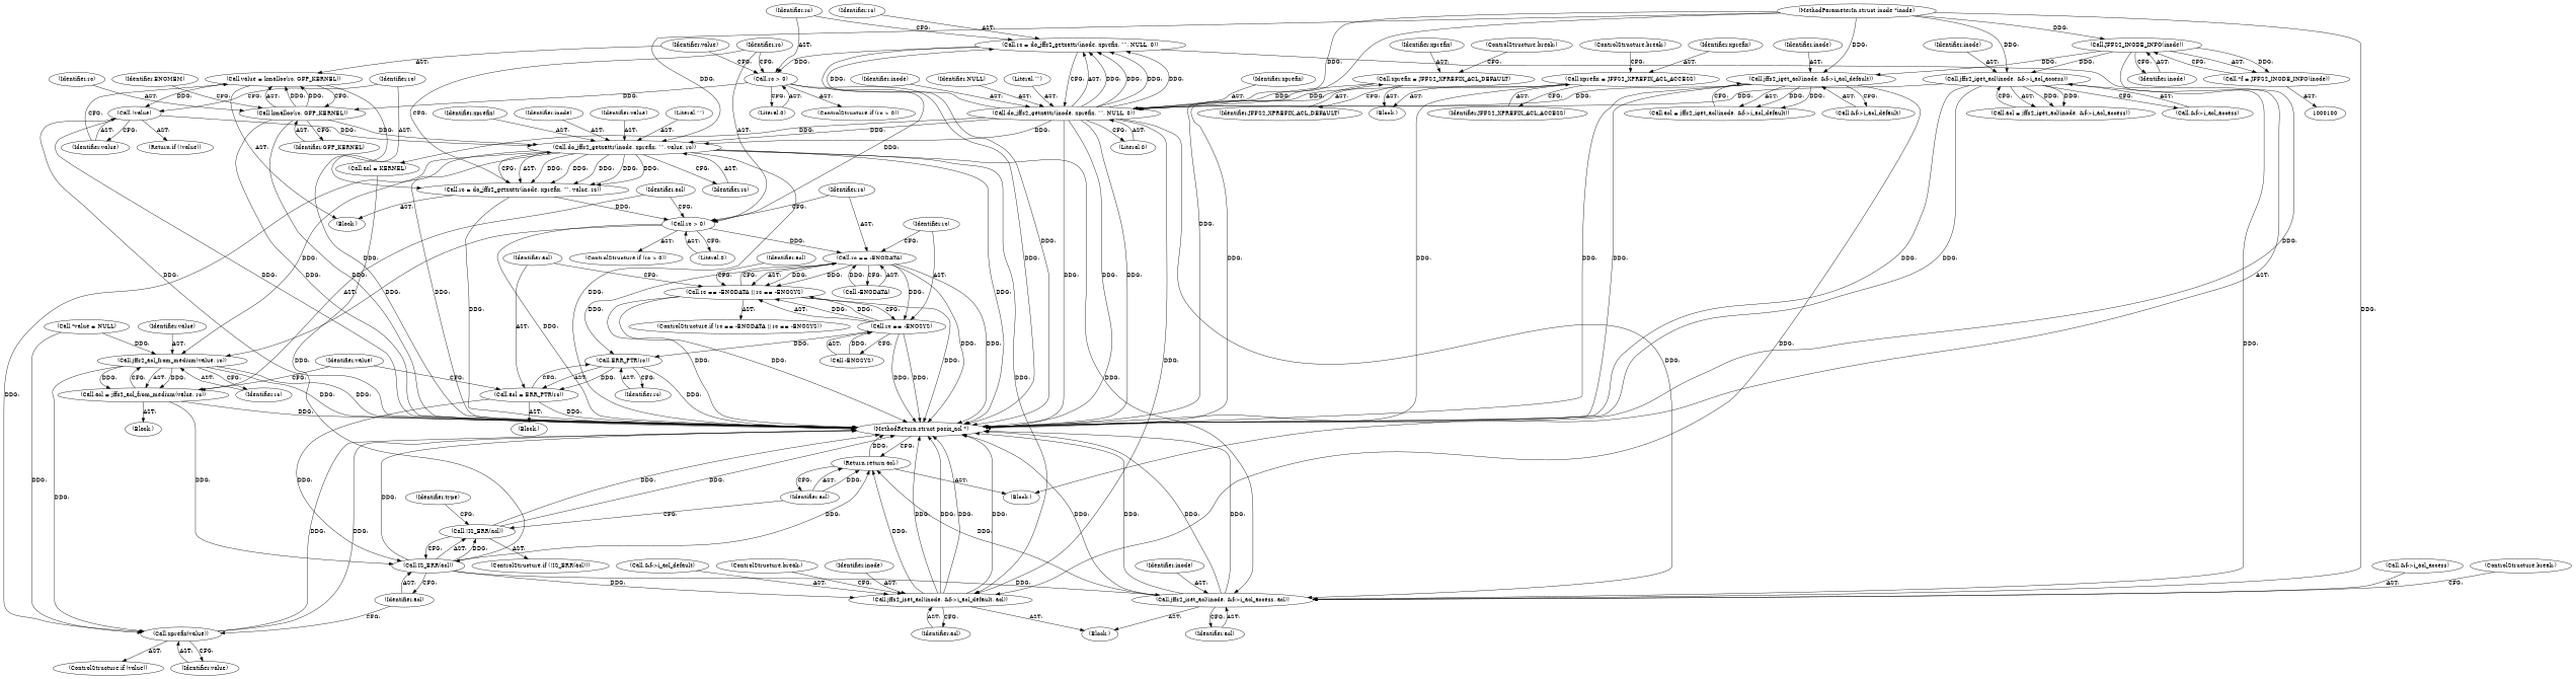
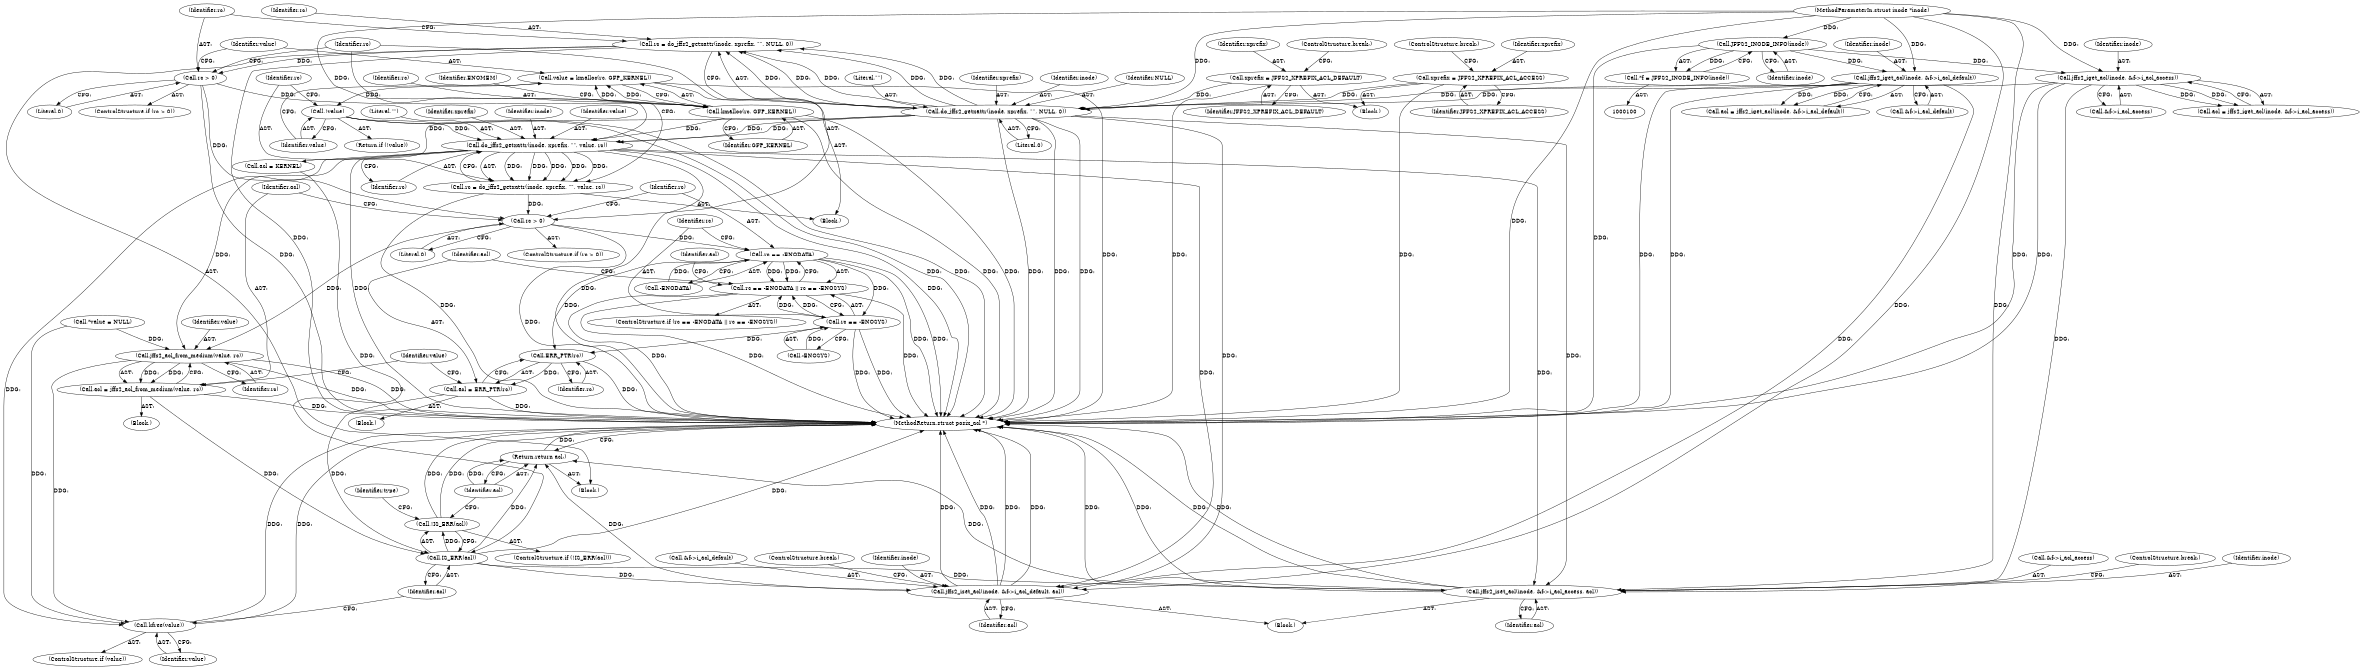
  digraph {
    n1 [label="(Call,value = kmalloc(rc, GFP_KERNEL))"]
    n2 [label="(Call,kmalloc(rc, GFP_KERNEL))"]
    n3 [label="(Call,!value)"]
    n4 [label="(MethodReturn,struct posix_acl *)"]
    n5 [label="(Block,)"]
    n6 [label="(Call,do_jffs2_getxattr(inode, xprefix, \"\", value, rc))"]
    n7 [label="(Identifier,GFP_KERNEL)"]
    n8 [label="(Return,if (!value))"]
    n9 [label="(Identifier,value)"]
    n10 [label="(Return,return acl;)"]
    n11 [label="(Call,jffs2_iset_acl(inode, &f->i_acl_access, acl))"]
    n12 [label="(Call,jffs2_iset_acl(inode, &f->i_acl_default, acl))"]
    n13 [label="(Call,rc = do_jffs2_getxattr(inode, xprefix, \"\", value, rc))"]
    n14 [label="(Call,jffs2_acl_from_medium(value, rc))"]
-   n15 [label="(Call,xprefix(value))"]
+   n15 [label="(Call,kfree(value))"]
    n16 [label="(Identifier,rc)"]
    n17 [label="(Call,rc > 0)"]
    n18 [label="(Call,rc > 0)"]
    n19 [label="(Literal,0)"]
    n20 [label="(ControlStructure,if (rc > 0))"]
    n21 [label="(Call,rc == -ENODATA)"]
    n22 [label="(Literal,0)"]
    n23 [label="(ControlStructure,if (rc > 0))"]
    n24 [label="(Call,rc = do_jffs2_getxattr(inode, xprefix, \"\", NULL, 0))"]
    n25 [label="(Call,do_jffs2_getxattr(inode, xprefix, \"\", NULL, 0))"]
    n26 [label="(Block,)"]
    n27 [label="(Call,acl = KERNEL)"]
    n28 [label="(Literal,0)"]
    n29 [label="(Identifier,acl)"]
    n30 [label="(Block,)"]
    n31 [label="(Identifier,acl)"]
    n32 [label="(Call,IS_ERR(acl))"]
    n33 [label="(Call,jffs2_iget_acl(inode, &f->i_acl_default))"]
    n34 [label="(Call,acl = jffs2_iget_acl(inode, &f->i_acl_default))"]
    n35 [label="(Call,&f->i_acl_default)"]
    n36 [label="(Call,JFFS2_INODE_INFO(inode))"]
    n37 [label="(Call,jffs2_iget_acl(inode, &f->i_acl_access))"]
    n38 [label="(Call,*f = JFFS2_INODE_INFO(inode))"]
    n39 [label="(Identifier,inode)"]
    n40 [label="(Call,&f->i_acl_access)"]
    n41 [label="(Call,acl = jffs2_iget_acl(inode, &f->i_acl_access))"]
    1000100
    n43 [label="(MethodParameterIn,struct inode *inode)"]
    n44 [label="(Call,xprefix = JFFS2_XPREFIX_ACL_DEFAULT)"]
    n45 [label="(Block,)"]
    n46 [label="(Identifier,JFFS2_XPREFIX_ACL_DEFAULT)"]
    n47 [label="(Call,xprefix = JFFS2_XPREFIX_ACL_ACCESS)"]
    n48 [label="(Identifier,JFFS2_XPREFIX_ACL_ACCESS)"]
    n49 [label="(Call,acl = jffs2_acl_from_medium(value, rc))"]
    n50 [label="(Identifier,rc)"]
    n51 [label="(ControlStructure,if (value))"]
    n52 [label="(Identifier,value)"]
    n53 [label="(Call,rc == -ENODATA || rc == -ENOSYS)"]
    n54 [label="(Call,rc == -ENOSYS)"]
    n55 [label="(Call,ERR_PTR(rc))"]
    n56 [label="(Call,-ENODATA)"]
    n57 [label="(Block,)"]
    n58 [label="(Call,!IS_ERR(acl))"]
    n59 [label="(Identifier,acl)"]
    n60 [label="(ControlStructure,if (!IS_ERR(acl)))"]
    n61 [label="(Identifier,acl)"]
    n62 [label="(ControlStructure,if (rc == -ENODATA || rc == -ENOSYS))"]
    n63 [label="(Call,-ENOSYS)"]
    n64 [label="(Call,acl = ERR_PTR(rc))"]
    n65 [label="(Identifier,rc)"]
    n66 [label="(Block,)"]
    n67 [label="(Identifier,value)"]
    n68 [label="(Call,&f->i_acl_access)"]
    n69 [label="(ControlStructure,break;)"]
    n70 [label="(Identifier,value)"]
    n71 [label="(Identifier,xprefix)"]
    n72 [label="(Call,&f->i_acl_default)"]
    n73 [label="(Identifier,acl)"]
    n74 [label="(Identifier,rc)"]
    n75 [label="(Identifier,xprefix)"]
    n76 [label="(Identifier,rc)"]
    n77 [label="(Identifier,rc)"]
    n78 [label="(ControlStructure,break;)"]
    n79 [label="(Identifier,inode)"]
    n80 [label="(Identifier,rc)"]
    n81 [label="(Identifier,NULL)"]
    n82 [label="(Identifier,inode)"]
    n83 [label="(Identifier,xprefix)"]
    n84 [label="(Identifier,xprefix)"]
    n85 [label="(Identifier,inode)"]
    n86 [label="(Identifier,ENOMEM)"]
    n87 [label="(Identifier,inode)"]
    n88 [label="(Identifier,inode)"]
    n89 [label="(Identifier,rc)"]
    n90 [label="(Identifier,value)"]
    n91 [label="(Identifier,rc)"]
    n92 [label="(Identifier,acl)"]
    n93 [label="(Identifier,value)"]
    n94 [label="(ControlStructure,break;)"]
    n95 [label="(Literal,\"\")"]
    n96 [label="(ControlStructure,break;)"]
    n97 [label="(Identifier,acl)"]
    n98 [label="(Identifier,rc)"]
    n99 [label="(Identifier,type)"]
    n100 [label="(Identifier,inode)"]
    n101 [label="(Call,*value = NULL)"]
    n102 [label="(Literal,\"\")"]
    n1 -> n2 [label="CFG: "]
    n1 -> n3 [label="DDG: "]
    n1 -> n4 [label="DDG: "]
    n1 -> n5 [label="AST: "]
    n2 -> n1 [label="AST: "]
    n2 -> n1 [label="DDG: "]
    n2 -> n1 [label="DDG: "]
    n2 -> n4 [label="DDG: "]
    n2 -> n4 [label="DDG: "]
    n2 -> n6 [label="DDG: "]
    n2 -> n7 [label="CFG: "]
    n3 -> n4 [label="DDG: "]
    n3 -> n4 [label="DDG: "]
    n3 -> n6 [label="DDG: "]
    n3 -> n8 [label="AST: "]
    n3 -> n9 [label="CFG: "]
    n4 -> n10 [label="CFG: "]
    n6 -> n4 [label="DDG: "]
    n6 -> n4 [label="DDG: "]
    n6 -> n4 [label="DDG: "]
    n6 -> n11 [label="DDG: "]
    n6 -> n12 [label="DDG: "]
    n6 -> n13 [label="AST: "]
    n6 -> n13 [label="DDG: "]
    n6 -> n13 [label="DDG: "]
    n6 -> n13 [label="DDG: "]
    n6 -> n13 [label="DDG: "]
    n6 -> n13 [label="DDG: "]
    n6 -> n14 [label="DDG: "]
    n6 -> n15 [label="DDG: "]
    n6 -> n16 [label="CFG: "]
    n7 -> n2 [label="AST: "]
    n9 -> n1 [label="CFG: "]
    n9 -> n3 [label="AST: "]
    n10 -> n4 [label="DDG: "]
    n10 -> n26 [label="AST: "]
    n10 -> n61 [label="CFG: "]
    n11 -> n4 [label="DDG: "]
    n11 -> n4 [label="DDG: "]
    n11 -> n4 [label="DDG: "]
    n11 -> n4 [label="DDG: "]
    n11 -> n10 [label="DDG: "]
    n11 -> n29 [label="CFG: "]
    n11 -> n30 [label="AST: "]
    n12 -> n4 [label="DDG: "]
    n12 -> n4 [label="DDG: "]
    n12 -> n4 [label="DDG: "]
    n12 -> n4 [label="DDG: "]
    n12 -> n10 [label="DDG: "]
    n12 -> n30 [label="AST: "]
    n12 -> n31 [label="CFG: "]
    n13 -> n4 [label="DDG: "]
    n13 -> n5 [label="AST: "]
    n13 -> n6 [label="CFG: "]
    n13 -> n18 [label="DDG: "]
    n14 -> n4 [label="DDG: "]
    n14 -> n4 [label="DDG: "]
    n14 -> n15 [label="DDG: "]
    n14 -> n49 [label="AST: "]
    n14 -> n49 [label="DDG: "]
    n14 -> n49 [label="DDG: "]
    n14 -> n50 [label="CFG: "]
    n15 -> n4 [label="DDG: "]
    n15 -> n4 [label="DDG: "]
    n15 -> n51 [label="AST: "]
    n15 -> n52 [label="CFG: "]
    n16 -> n6 [label="AST: "]
    n17 -> n2 [label="DDG: "]
    n17 -> n4 [label="DDG: "]
    n17 -> n18 [label="DDG: "]
    n17 -> n19 [label="CFG: "]
    n17 -> n20 [label="AST: "]
    n18 -> n4 [label="DDG: "]
    n18 -> n14 [label="DDG: "]
    n18 -> n21 [label="DDG: "]
    n18 -> n22 [label="CFG: "]
    n18 -> n23 [label="AST: "]
    n19 -> n17 [label="AST: "]
    n21 -> n4 [label="DDG: "]
    n21 -> n4 [label="DDG: "]
    n21 -> n53 [label="AST: "]
    n21 -> n53 [label="DDG: "]
    n21 -> n53 [label="DDG: "]
    n21 -> n54 [label="DDG: "]
    n21 -> n55 [label="DDG: "]
    n21 -> n56 [label="CFG: "]
    n22 -> n18 [label="AST: "]
    n24 -> n4 [label="DDG: "]
    n24 -> n17 [label="DDG: "]
    n24 -> n25 [label="CFG: "]
    n24 -> n26 [label="AST: "]
    n25 -> n4 [label="DDG: "]
    n25 -> n4 [label="DDG: "]
    n25 -> n4 [label="DDG: "]
    n25 -> n6 [label="DDG: "]
    n25 -> n6 [label="DDG: "]
    n25 -> n11 [label="DDG: "]
    n25 -> n12 [label="DDG: "]
    n25 -> n24 [label="AST: "]
    n25 -> n24 [label="DDG: "]
    n25 -> n24 [label="DDG: "]
    n25 -> n24 [label="DDG: "]
    n25 -> n24 [label="DDG: "]
    n25 -> n24 [label="DDG: "]
    n25 -> n27 [label="DDG: "]
    n25 -> n28 [label="CFG: "]
    n27 -> n32 [label="DDG: "]
    n28 -> n25 [label="AST: "]
    n29 -> n11 [label="AST: "]
    n31 -> n12 [label="AST: "]
    n32 -> n4 [label="DDG: "]
    n32 -> n10 [label="DDG: "]
    n32 -> n11 [label="DDG: "]
    n32 -> n12 [label="DDG: "]
    n32 -> n58 [label="AST: "]
    n32 -> n58 [label="DDG: "]
    n32 -> n59 [label="CFG: "]
    n33 -> n4 [label="DDG: "]
    n33 -> n4 [label="DDG: "]
    n33 -> n12 [label="DDG: "]
    n33 -> n25 [label="DDG: "]
    n33 -> n34 [label="AST: "]
    n33 -> n34 [label="DDG: "]
    n33 -> n34 [label="DDG: "]
    n33 -> n35 [label="CFG: "]
    n34 -> n33 [label="CFG: "]
    n35 -> n33 [label="AST: "]
    n36 -> n4 [label="DDG: "]
    n36 -> n33 [label="DDG: "]
    n36 -> n37 [label="DDG: "]
    n36 -> n38 [label="AST: "]
    n36 -> n38 [label="DDG: "]
    n36 -> n39 [label="CFG: "]
    n37 -> n4 [label="DDG: "]
    n37 -> n4 [label="DDG: "]
    n37 -> n11 [label="DDG: "]
    n37 -> n25 [label="DDG: "]
    n37 -> n40 [label="CFG: "]
    n37 -> n41 [label="AST: "]
    n37 -> n41 [label="DDG: "]
    n37 -> n41 [label="DDG: "]
    n38 -> n36 [label="CFG: "]
    n38 -> 1000100 [label="AST: "]
    n39 -> n36 [label="AST: "]
    n40 -> n37 [label="AST: "]
    n41 -> n37 [label="CFG: "]
    n43 -> n4 [label="DDG: "]
    n43 -> n6 [label="DDG: "]
    n43 -> n11 [label="DDG: "]
+   n43 -> n12 [label="DDG: "]
    n43 -> n25 [label="DDG: "]
    n43 -> n33 [label="DDG: "]
    n43 -> n36 [label="DDG: "]
    n43 -> n37 [label="DDG: "]
    n44 -> n4 [label="DDG: "]
    n44 -> n25 [label="DDG: "]
    n44 -> n45 [label="AST: "]
    n44 -> n46 [label="CFG: "]
    n46 -> n44 [label="AST: "]
    n47 -> n4 [label="DDG: "]
    n47 -> n25 [label="DDG: "]
    n47 -> n45 [label="AST: "]
    n47 -> n48 [label="CFG: "]
    n48 -> n47 [label="AST: "]
    n49 -> n4 [label="DDG: "]
    n49 -> n14 [label="CFG: "]
    n49 -> n32 [label="DDG: "]
    n49 -> n57 [label="AST: "]
    n50 -> n14 [label="AST: "]
    n52 -> n15 [label="AST: "]
    n53 -> n4 [label="DDG: "]
    n53 -> n4 [label="DDG: "]
    n53 -> n4 [label="DDG: "]
    n53 -> n21 [label="CFG: "]
    n53 -> n54 [label="CFG: "]
    n53 -> n62 [label="AST: "]
    n54 -> n4 [label="DDG: "]
    n54 -> n4 [label="DDG: "]
    n54 -> n53 [label="AST: "]
    n54 -> n53 [label="DDG: "]
    n54 -> n53 [label="DDG: "]
    n54 -> n55 [label="DDG: "]
    n54 -> n63 [label="CFG: "]
    n55 -> n4 [label="DDG: "]
    n55 -> n64 [label="AST: "]
    n55 -> n64 [label="DDG: "]
    n55 -> n65 [label="CFG: "]
    n56 -> n21 [label="AST: "]
    n56 -> n21 [label="DDG: "]
    n58 -> n4 [label="DDG: "]
    n58 -> n4 [label="DDG: "]
    n58 -> n32 [label="CFG: "]
    n58 -> n60 [label="AST: "]
    n59 -> n15 [label="CFG: "]
    n59 -> n32 [label="AST: "]
    n61 -> n10 [label="AST: "]
    n61 -> n10 [label="DDG: "]
    n61 -> n58 [label="CFG: "]
    n63 -> n54 [label="AST: "]
    n63 -> n54 [label="DDG: "]
    n64 -> n4 [label="DDG: "]
    n64 -> n32 [label="DDG: "]
    n64 -> n55 [label="CFG: "]
    n64 -> n66 [label="AST: "]
    n65 -> n55 [label="AST: "]
    n67 -> n49 [label="CFG: "]
    n67 -> n64 [label="CFG: "]
    n68 -> n11 [label="AST: "]
    n69 -> n47 [label="CFG: "]
    n70 -> n14 [label="AST: "]
    n71 -> n25 [label="AST: "]
    n72 -> n12 [label="AST: "]
    n73 -> n18 [label="CFG: "]
    n73 -> n49 [label="AST: "]
    n74 -> n21 [label="CFG: "]
    n74 -> n54 [label="AST: "]
    n75 -> n47 [label="AST: "]
    n76 -> n3 [label="CFG: "]
    n76 -> n13 [label="AST: "]
    n77 -> n17 [label="AST: "]
    n77 -> n24 [label="CFG: "]
    n78 -> n11 [label="CFG: "]
    n79 -> n25 [label="AST: "]
    n80 -> n18 [label="CFG: "]
    n80 -> n21 [label="AST: "]
    n81 -> n25 [label="AST: "]
    n82 -> n37 [label="AST: "]
    n83 -> n6 [label="AST: "]
    n84 -> n44 [label="AST: "]
    n85 -> n6 [label="AST: "]
    n86 -> n2 [label="CFG: "]
    n87 -> n33 [label="AST: "]
    n88 -> n11 [label="AST: "]
    n89 -> n13 [label="CFG: "]
    n89 -> n17 [label="CFG: "]
    n89 -> n18 [label="AST: "]
    n90 -> n1 [label="AST: "]
    n90 -> n17 [label="CFG: "]
    n91 -> n24 [label="AST: "]
    n92 -> n53 [label="CFG: "]
    n92 -> n64 [label="AST: "]
    n93 -> n6 [label="AST: "]
    n94 -> n12 [label="CFG: "]
    n95 -> n6 [label="AST: "]
    n96 -> n44 [label="CFG: "]
    n97 -> n53 [label="CFG: "]
    n98 -> n2 [label="AST: "]
    n99 -> n58 [label="CFG: "]
    n100 -> n12 [label="AST: "]
    n101 -> n14 [label="DDG: "]
    n101 -> n15 [label="DDG: "]
    n102 -> n25 [label="AST: "]
  }
